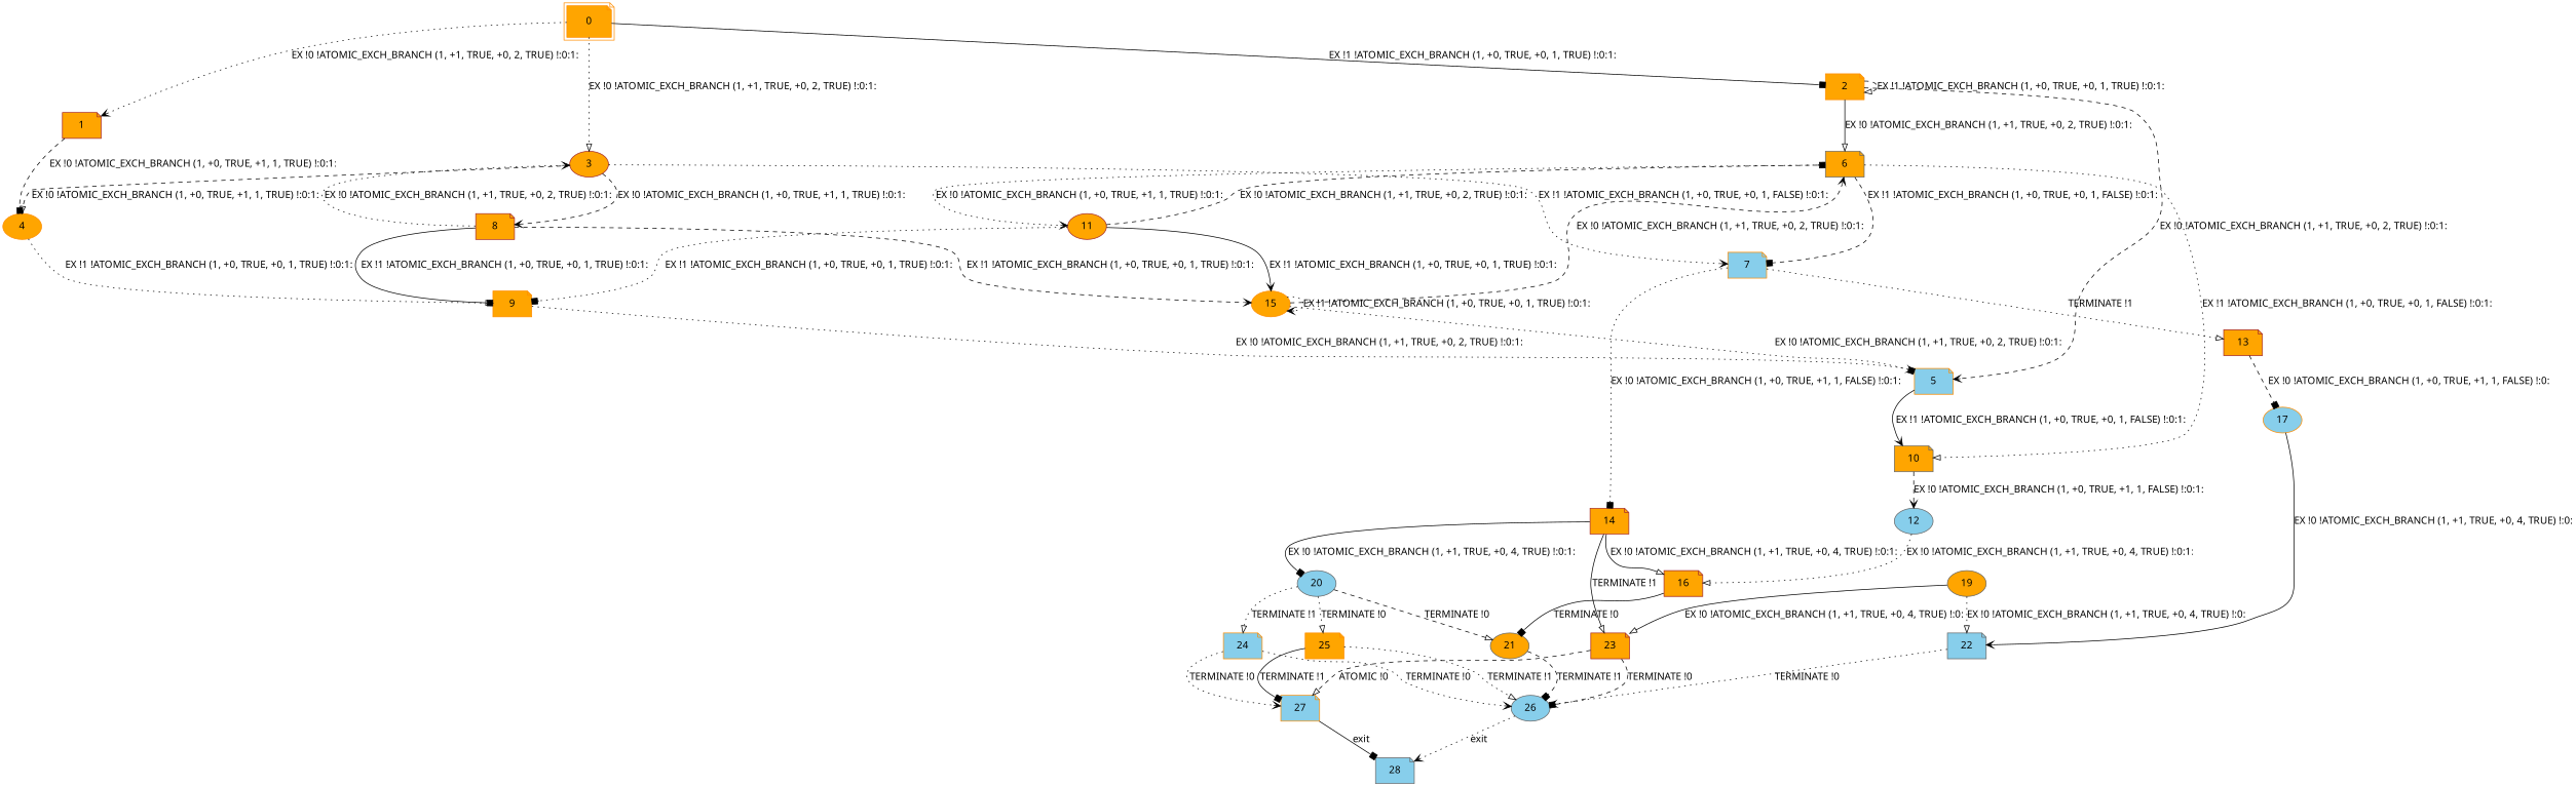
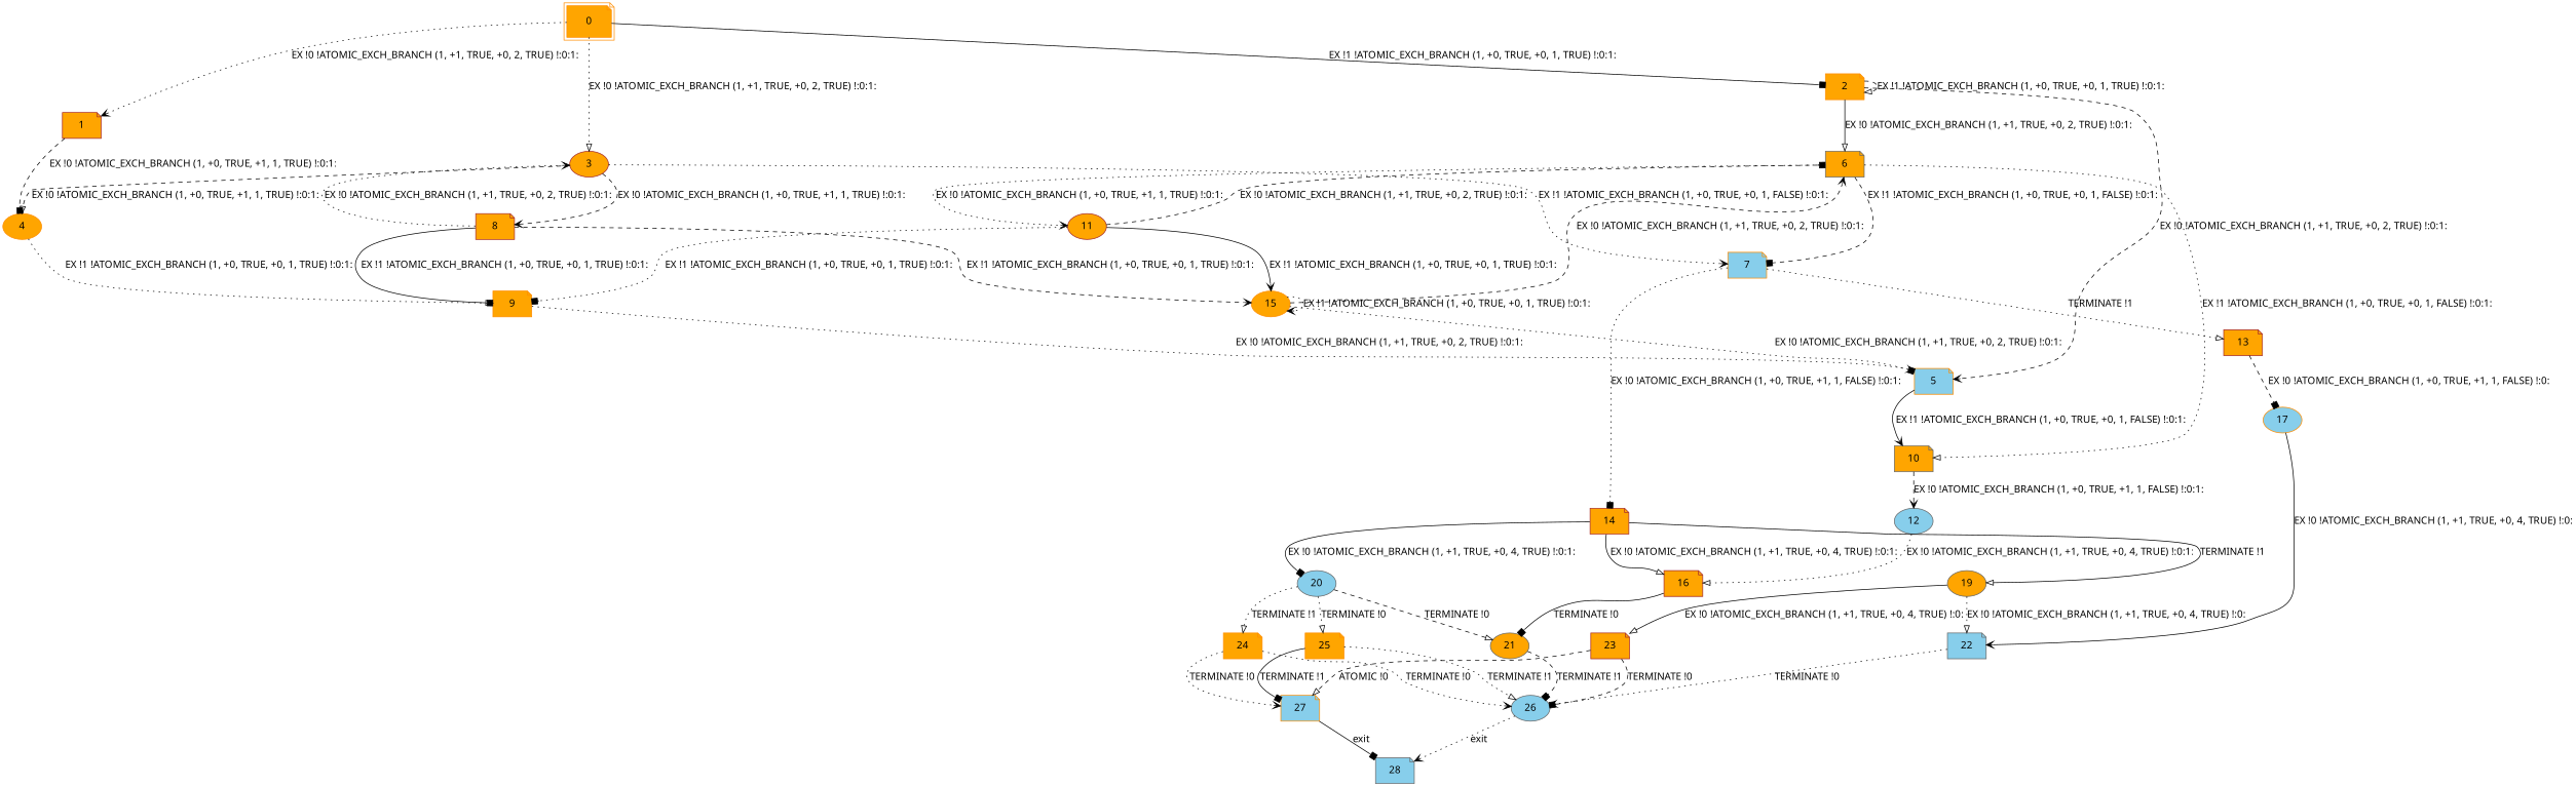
  digraph {
    fontname="Noto Sans"
    node [color=darkorange fillcolor=orange fontname="Noto Sans" shape=note style=filled]
    edge [arrowhead=vee fontname="Noto Sans" style=dotted]
    0 [peripheries=2]
    1 [color=brown]
    2
    3 [color=brown shape=ellipse]
    4 [shape=ellipse]
    5 [fillcolor=skyblue]
    6 [color=gray40]
    7 [fillcolor=skyblue]
    8 [color=brown]
    9
    10 [color=gray40]
    11 [color=brown shape=ellipse]
    13 [color=brown]
    14 [color=brown]
    15 [shape=ellipse]
    12 [color=gray40 fillcolor=skyblue shape=ellipse]
    16 [color=brown]
    17 [fillcolor=skyblue shape=ellipse]
    19 [color=gray40 shape=ellipse]
    20 [color=gray40 fillcolor=skyblue shape=ellipse]
    21 [color=gray40 shape=ellipse]
    22 [color=gray40 fillcolor=skyblue]
    23 [color=brown]
-   24 [fillcolor=skyblue]
+   24
    25
    26 [color=gray40 fillcolor=skyblue shape=ellipse]
    27 [fillcolor=skyblue]
    28 [color=gray40 fillcolor=skyblue]
    0 -> 1 [label="EX !0 !ATOMIC_EXCH_BRANCH (1, +1, TRUE, +0, 2, TRUE) !:0:1:"]
    0 -> 2 [arrowhead=box label="EX !1 !ATOMIC_EXCH_BRANCH (1, +0, TRUE, +0, 1, TRUE) !:0:1:" style=solid]
    0 -> 3 [arrowhead=onormal label="EX !0 !ATOMIC_EXCH_BRANCH (1, +1, TRUE, +0, 2, TRUE) !:0:1:"]
    1 -> 4 [arrowhead=box label="EX !0 !ATOMIC_EXCH_BRANCH (1, +0, TRUE, +1, 1, TRUE) !:0:1:" style=dashed]
    2 -> 2 [arrowhead=onormal label="EX !1 !ATOMIC_EXCH_BRANCH (1, +0, TRUE, +0, 1, TRUE) !:0:1:" style=dashed]
    2 -> 5 [label="EX !0 !ATOMIC_EXCH_BRANCH (1, +1, TRUE, +0, 2, TRUE) !:0:1:" style=dashed]
    2 -> 6 [arrowhead=onormal label="EX !0 !ATOMIC_EXCH_BRANCH (1, +1, TRUE, +0, 2, TRUE) !:0:1:" style=solid]
    3 -> 4 [arrowhead=onormal label="EX !0 !ATOMIC_EXCH_BRANCH (1, +0, TRUE, +1, 1, TRUE) !:0:1:" style=dashed]
    3 -> 7 [label="EX !1 !ATOMIC_EXCH_BRANCH (1, +0, TRUE, +0, 1, FALSE) !:0:1:"]
    3 -> 8 [label="EX !0 !ATOMIC_EXCH_BRANCH (1, +0, TRUE, +1, 1, TRUE) !:0:1:" style=dashed]
    4 -> 9 [arrowhead=box label="EX !1 !ATOMIC_EXCH_BRANCH (1, +0, TRUE, +0, 1, TRUE) !:0:1:"]
    5 -> 10 [label="EX !1 !ATOMIC_EXCH_BRANCH (1, +0, TRUE, +0, 1, FALSE) !:0:1:" style=solid]
    6 -> 7 [arrowhead=box label="EX !1 !ATOMIC_EXCH_BRANCH (1, +0, TRUE, +0, 1, FALSE) !:0:1:" style=dashed]
    6 -> 10 [arrowhead=onormal label="EX !1 !ATOMIC_EXCH_BRANCH (1, +0, TRUE, +0, 1, FALSE) !:0:1:"]
    6 -> 11 [label="EX !0 !ATOMIC_EXCH_BRANCH (1, +0, TRUE, +1, 1, TRUE) !:0:1:"]
    7 -> 13 [arrowhead=onormal label="TERMINATE !1"]
    7 -> 14 [arrowhead=box label="EX !0 !ATOMIC_EXCH_BRANCH (1, +0, TRUE, +1, 1, FALSE) !:0:1:"]
    8 -> 3 [label="EX !0 !ATOMIC_EXCH_BRANCH (1, +1, TRUE, +0, 2, TRUE) !:0:1:"]
    8 -> 9 [arrowhead=onormal label="EX !1 !ATOMIC_EXCH_BRANCH (1, +0, TRUE, +0, 1, TRUE) !:0:1:" style=solid]
    8 -> 15 [label="EX !1 !ATOMIC_EXCH_BRANCH (1, +0, TRUE, +0, 1, TRUE) !:0:1:" style=dashed]
    9 -> 5 [label="EX !0 !ATOMIC_EXCH_BRANCH (1, +1, TRUE, +0, 2, TRUE) !:0:1:"]
    10 -> 12 [label="EX !0 !ATOMIC_EXCH_BRANCH (1, +0, TRUE, +1, 1, FALSE) !:0:1:" style=dashed]
    11 -> 6 [arrowhead=box label="EX !0 !ATOMIC_EXCH_BRANCH (1, +1, TRUE, +0, 2, TRUE) !:0:1:" style=dashed]
    11 -> 9 [arrowhead=box label="EX !1 !ATOMIC_EXCH_BRANCH (1, +0, TRUE, +0, 1, TRUE) !:0:1:"]
    11 -> 15 [label="EX !1 !ATOMIC_EXCH_BRANCH (1, +0, TRUE, +0, 1, TRUE) !:0:1:" style=solid]
    13 -> 17 [arrowhead=box label="EX !0 !ATOMIC_EXCH_BRANCH (1, +0, TRUE, +1, 1, FALSE) !:0:" style=dashed]
    14 -> 16 [arrowhead=onormal label="EX !0 !ATOMIC_EXCH_BRANCH (1, +1, TRUE, +0, 4, TRUE) !:0:1:" style=solid]
-   14 -> 23 [arrowhead=onormal label="TERMINATE !1" style=solid]
+   14 -> 19 [arrowhead=onormal label="TERMINATE !1" style=solid]
    14 -> 20 [arrowhead=box label="EX !0 !ATOMIC_EXCH_BRANCH (1, +1, TRUE, +0, 4, TRUE) !:0:1:" style=solid]
    15 -> 5 [arrowhead=box label="EX !0 !ATOMIC_EXCH_BRANCH (1, +1, TRUE, +0, 2, TRUE) !:0:1:"]
    15 -> 6 [label="EX !0 !ATOMIC_EXCH_BRANCH (1, +1, TRUE, +0, 2, TRUE) !:0:1:" style=dashed]
    15 -> 15 [label="EX !1 !ATOMIC_EXCH_BRANCH (1, +0, TRUE, +0, 1, TRUE) !:0:1:"]
    12 -> 16 [arrowhead=onormal label="EX !0 !ATOMIC_EXCH_BRANCH (1, +1, TRUE, +0, 4, TRUE) !:0:1:"]
    16 -> 21 [arrowhead=box label="TERMINATE !0" style=solid]
    17 -> 22 [label="EX !0 !ATOMIC_EXCH_BRANCH (1, +1, TRUE, +0, 4, TRUE) !:0:" style=solid]
    19 -> 22 [arrowhead=onormal label="EX !0 !ATOMIC_EXCH_BRANCH (1, +1, TRUE, +0, 4, TRUE) !:0:"]
    19 -> 23 [arrowhead=onormal label="EX !0 !ATOMIC_EXCH_BRANCH (1, +1, TRUE, +0, 4, TRUE) !:0:" style=solid]
    20 -> 21 [arrowhead=onormal label="TERMINATE !0" style=dashed]
    20 -> 24 [arrowhead=onormal label="TERMINATE !1"]
    20 -> 25 [arrowhead=onormal label="TERMINATE !0"]
    21 -> 26 [arrowhead=box label="TERMINATE !1" style=dashed]
    22 -> 26 [label="TERMINATE !0"]
    23 -> 26 [arrowhead=box label="TERMINATE !0" style=dashed]
    23 -> 27 [arrowhead=onormal label="ATOMIC !0" style=dashed]
    24 -> 26 [label="TERMINATE !0"]
    24 -> 27 [label="TERMINATE !0"]
    25 -> 26 [arrowhead=onormal label="TERMINATE !1"]
    25 -> 27 [arrowhead=box label="TERMINATE !1" style=solid]
    26 -> 28 [label=exit]
    27 -> 28 [arrowhead=box label=exit style=solid]
  }
